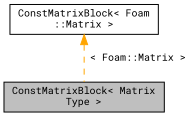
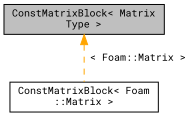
  digraph {
    fontname="Roboto Mono"
    node [color=black fontname="Roboto Mono" fontsize=10 shape=record]
    n1 [fillcolor=grey75 fontcolor=black height=0.2 label="ConstMatrixBlock\< Matrix\lType \>" style=filled width=0.4]
    n2 [height=0.2 label="ConstMatrixBlock\< Foam\l::Matrix \>" width=0.4]
-   n2 -> n1 [color=orange dir=back fontname="Roboto Mono" fontsize=10 label=" \< Foam::Matrix \>" labelfontname=Helvetica labelfontsize=10 style=dashed]
+   n1 -> n2 [color=orange dir=back fontname="Roboto Mono" fontsize=10 label=" \< Foam::Matrix \>" labelfontname=Helvetica labelfontsize=10 style=dashed]
  }
